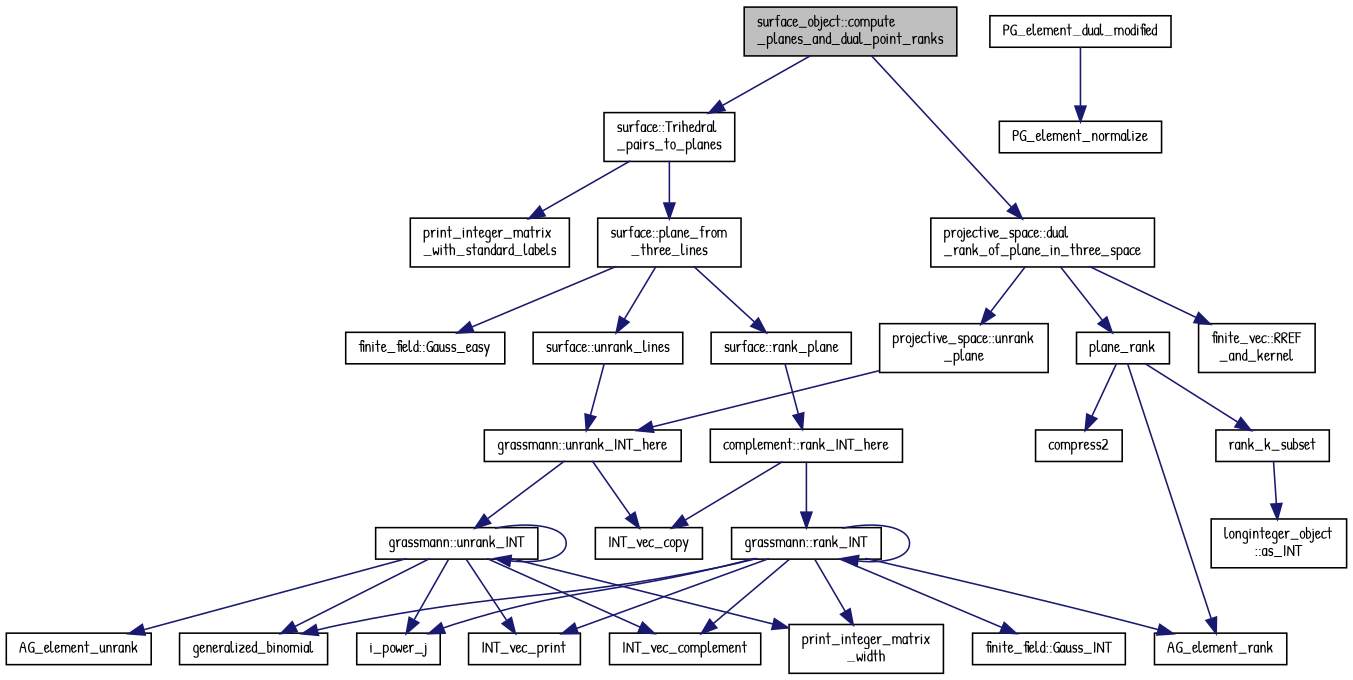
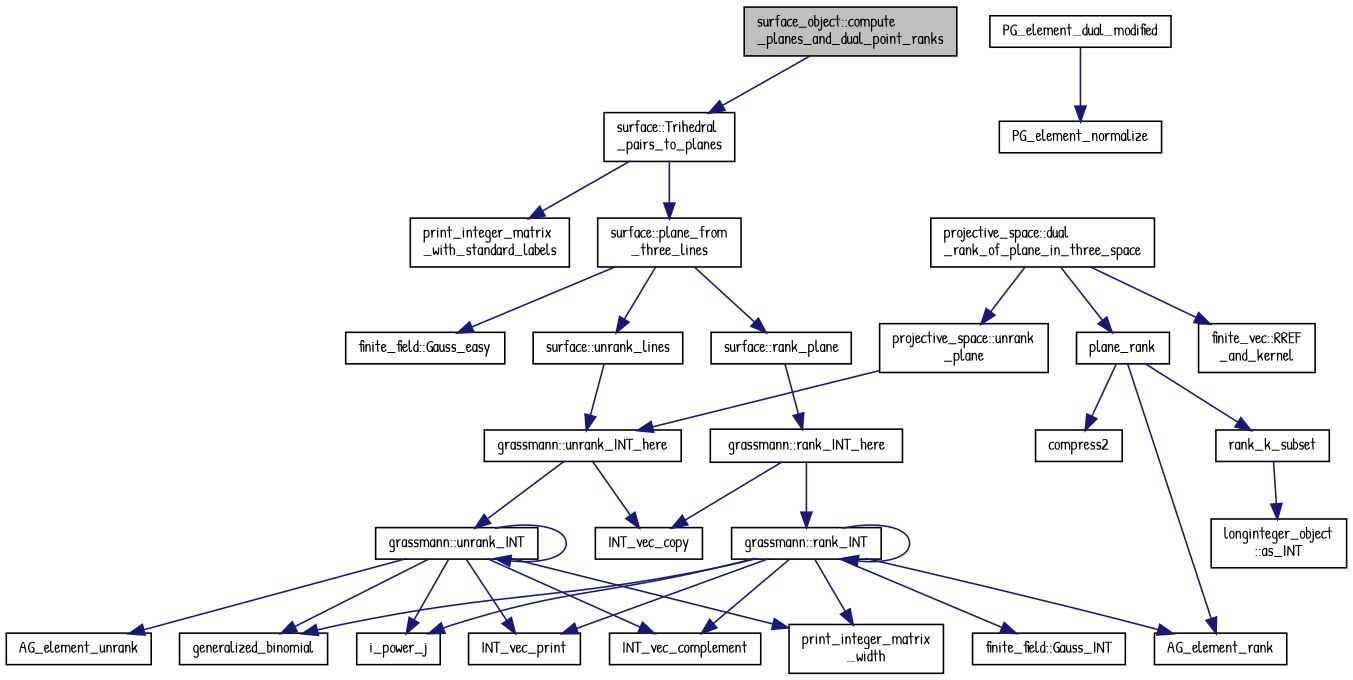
  digraph {
    fontname="Patrick Hand"
    rankdir=TB
    node [color=black fillcolor=white fontname="Patrick Hand" fontsize=10 shape=record style=filled]
    edge [color=midnightblue fontname="Patrick Hand" fontsize=10 labelfontname=Helvetica labelfontsize=10 style=solid]
    n1 [fillcolor=grey75 fontcolor=black height=0.2 label="surface_object::compute\l_planes_and_dual_point_ranks" width=0.4]
    n2 [height=0.2 label="surface::Trihedral\l_pairs_to_planes" width=0.4]
    n3 [height=0.2 label="projective_space::dual\l_rank_of_plane_in_three_space" width=0.4]
    n4 [height=0.2 label="surface::plane_from\l_three_lines" width=0.4]
    n5 [height=0.2 label="print_integer_matrix\l_with_standard_labels" width=0.4]
    n6 [height=0.2 label="projective_space::unrank\l_plane" width=0.4]
    n7 [height=0.2 label=plane_rank width=0.4]
    n8 [height=0.2 label="finite_vec::RREF\l_and_kernel" width=0.4]
    n9 [height=0.2 label="surface::unrank_lines" width=0.4]
    n10 [height=0.2 label="finite_field::Gauss_easy" width=0.4]
    n11 [height=0.2 label="surface::rank_plane" width=0.4]
    n12 [height=0.2 label="grassmann::unrank_INT_here" width=0.4]
-   n13 [height=0.2 label="complement::rank_INT_here" width=0.4]
+   n13 [height=0.2 label="grassmann::rank_INT_here" width=0.4]
    n14 [height=0.2 label="grassmann::unrank_INT" width=0.4]
    n15 [height=0.2 label=INT_vec_copy width=0.4]
    n16 [height=0.2 label=generalized_binomial width=0.4]
    n17 [height=0.2 label=i_power_j width=0.4]
    n18 [height=0.2 label=AG_element_unrank width=0.4]
    n19 [height=0.2 label=INT_vec_print width=0.4]
    n20 [height=0.2 label=INT_vec_complement width=0.4]
    n21 [height=0.2 label="print_integer_matrix\l_width" width=0.4]
    n22 [height=0.2 label="grassmann::rank_INT" width=0.4]
    n23 [height=0.2 label="finite_field::Gauss_INT" width=0.4]
    n24 [height=0.2 label=AG_element_rank width=0.4]
    n25 [height=0.2 label=rank_k_subset width=0.4]
    n26 [height=0.2 label=compress2 width=0.4]
    n27 [height=0.2 label="longinteger_object\l::as_INT" width=0.4]
    n28 [height=0.2 label=PG_element_dual_modified width=0.4]
    n29 [height=0.2 label=PG_element_normalize width=0.4]
    n1 -> n2
-   n1 -> n3
    n2 -> n4
    n2 -> n5
    n3 -> n6
    n3 -> n7
    n3 -> n8
    n4 -> n9
    n4 -> n10
    n4 -> n11
    n6 -> n12
    n7 -> n24
    n7 -> n25
    n7 -> n26
    n9 -> n12
    n11 -> n13
    n12 -> n14
    n12 -> n15
    n13 -> n15
    n13 -> n22
    n14 -> n14
    n14 -> n16
    n14 -> n17
    n14 -> n18
    n14 -> n19
    n14 -> n20
    n14 -> n21
    n22 -> n16
    n22 -> n17
    n22 -> n19
    n22 -> n20
    n22 -> n21
    n22 -> n22
    n22 -> n23
    n22 -> n24
    n25 -> n27
    n28 -> n29
  }
